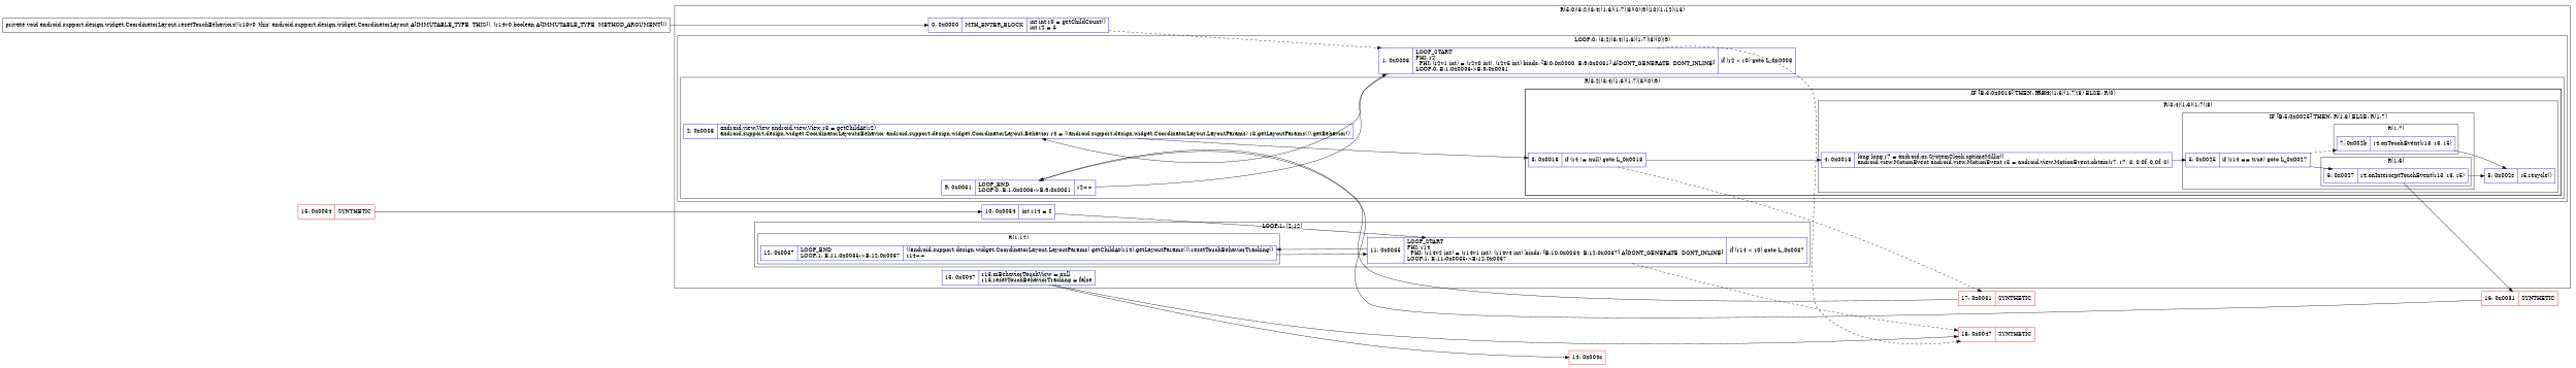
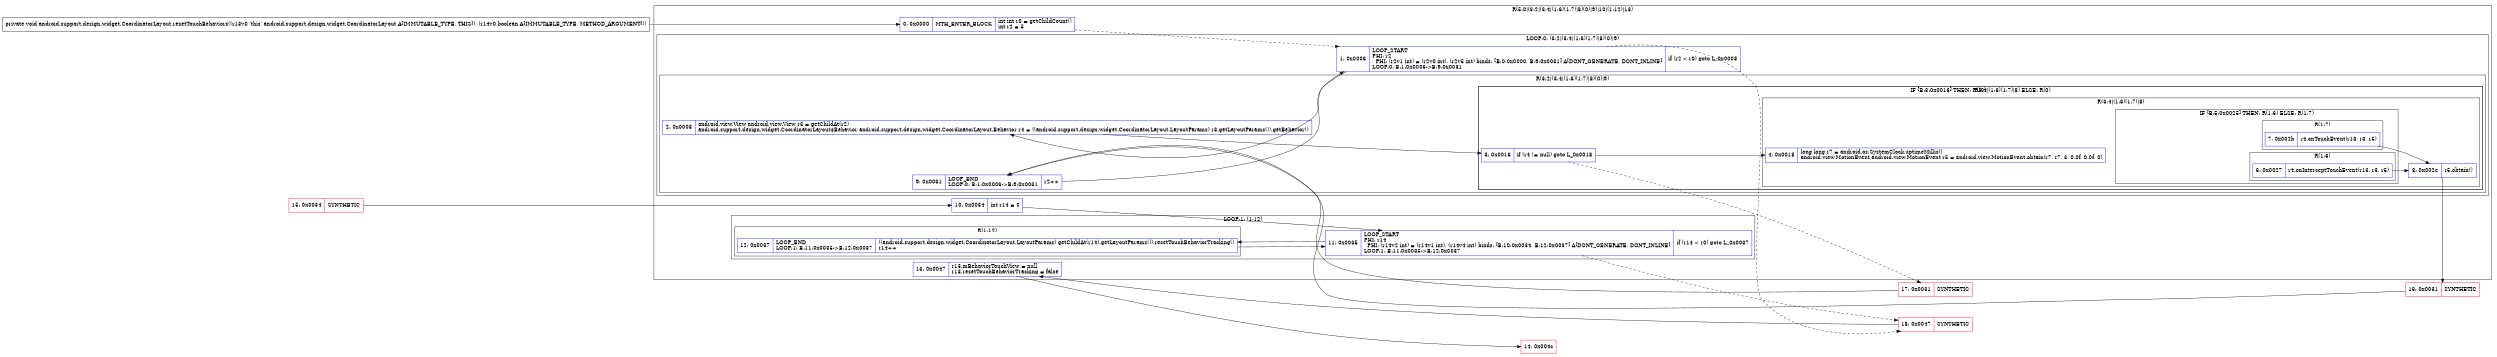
  digraph {
    rankdir=LR
    node [color=blue shape=record]
    n1 [label="{6\:\ 0x0027|r4.onInterceptTouchEvent(r13, r3, r5)\l}"]
    n2 [label="{7\:\ 0x002b|r4.onTouchEvent(r13, r3, r5)\l}"]
-   n3 [label="{5\:\ 0x0025|if (r14 == true) goto L_0x0027\l}"]
    n4 [label="{4\:\ 0x0018|long long r7 = android.os.SystemClock.uptimeMillis()\landroid.view.MotionEvent android.view.MotionEvent r5 = android.view.MotionEvent.obtain(r7, r7, 3, 0.0f, 0.0f, 0)\l}"]
-   n5 [label="{8\:\ 0x002e|r5.recycle()\l}"]
+   n5 [label="{8\:\ 0x002e|r5.obtain()\l}"]
    n6 [label="{3\:\ 0x0016|if (r4 != null) goto L_0x0018\l}"]
    n7 [label="{2\:\ 0x0008|android.view.View android.view.View r3 = getChildAt(r2)\landroid.support.design.widget.CoordinatorLayout$Behavior android.support.design.widget.CoordinatorLayout.Behavior r4 = ((android.support.design.widget.CoordinatorLayout.LayoutParams) r3.getLayoutParams()).getBehavior()\l}"]
    n8 [label="{9\:\ 0x0031|LOOP_END\lLOOP:0: B:1:0x0006\-\>B:9:0x0031\l|r2++\l}"]
    n9 [label="{1\:\ 0x0006|LOOP_START\lPHI: r2 \l  PHI: (r2v1 int) = (r2v0 int), (r2v5 int) binds: [B:0:0x0000, B:9:0x0031] A[DONT_GENERATE, DONT_INLINE]\lLOOP:0: B:1:0x0006\-\>B:9:0x0031\l|if (r2 \< r0) goto L_0x0008\l}"]
    n10 [label="{12\:\ 0x0037|LOOP_END\lLOOP:1: B:11:0x0035\-\>B:12:0x0037\l|((android.support.design.widget.CoordinatorLayout.LayoutParams) getChildAt(r14).getLayoutParams()).resetTouchBehaviorTracking()\lr14++\l}"]
    n11 [label="{11\:\ 0x0035|LOOP_START\lPHI: r14 \l  PHI: (r14v2 int) = (r14v1 int), (r14v4 int) binds: [B:10:0x0034, B:12:0x0037] A[DONT_GENERATE, DONT_INLINE]\lLOOP:1: B:11:0x0035\-\>B:12:0x0037\l|if (r14 \< r0) goto L_0x0037\l}"]
    n12 [label="{0\:\ 0x0000|MTH_ENTER_BLOCK\l|int int r0 = getChildCount()\lint r2 = 5\l}"]
    n13 [label="{10\:\ 0x0034|int r14 = 0\l}"]
    n14 [label="{13\:\ 0x0047|r13.mBehaviorTouchView = null\lr13.resetTouchBehaviorTracking = false\l}"]
    n15 [color=red label="{16\:\ 0x0031|SYNTHETIC\l}"]
    n16 [color=red label="{17\:\ 0x0031|SYNTHETIC\l}"]
    n17 [color=red label="{18\:\ 0x0047|SYNTHETIC\l}"]
    n18 [color=red label="{14\:\ 0x004c}"]
    n19 [color=red label="{15\:\ 0x0034|SYNTHETIC\l}"]
    n20 [label="{private void android.support.design.widget.CoordinatorLayout.resetTouchBehaviors((r13v0 'this' android.support.design.widget.CoordinatorLayout A[IMMUTABLE_TYPE, THIS]), (r14v0 boolean A[IMMUTABLE_TYPE, METHOD_ARGUMENT])) }" color=""]
    subgraph cluster_1 {
      label="R(5:0|(3:2|(3:4|(1:6)(1:7)|8)(0)|9)|10|(1:12)|13)"
      n12
      n13
      n14
      subgraph cluster_2 {
        label="LOOP:0: (3:2|(3:4|(1:6)(1:7)|8)(0)|9)"
        n9
        subgraph cluster_3 {
          label="R(3:2|(3:4|(1:6)(1:7)|8)(0)|9)"
          n7
          n8
          subgraph cluster_4 {
            label="IF [B:3:0x0016] THEN: R(3:4|(1:6)(1:7)|8) ELSE: R(0)"
            n6
            subgraph cluster_5 {
              label="R(3:4|(1:6)(1:7)|8)"
              n4
              n5
              subgraph cluster_6 {
                label="IF [B:5:0x0025] THEN: R(1:6) ELSE: R(1:7)"
-               n3
                subgraph cluster_7 {
                  label="R(1:6)"
                  n1
                }
                subgraph cluster_8 {
                  label="R(1:7)"
                  n2
                }
              }
            }
            subgraph cluster_9 {
              label="R(0)"
            }
          }
        }
      }
      subgraph cluster_10 {
-       label="LOOP:1: (2:12)"
+       label="LOOP:1: (1:12)"
        n11
        subgraph cluster_11 {
          label="R(1:12)"
          n10
        }
      }
    }
    n1 -> n5
    n2 -> n5
-   n3 -> n1
-   n3 -> n2 [style=dashed]
-   n4 -> n3
-   n1 -> n15
+   n5 -> n15
    n6 -> n4
    n6 -> n16 [style=dashed]
    n7 -> n6
    n8 -> n9
    n9 -> n7
    n9 -> n17 [style=dashed]
    n10 -> n11
    n11 -> n10
    n11 -> n17 [style=dashed]
    n12 -> n9 [style=dashed]
    n13 -> n11
    n14 -> n18
    n15 -> n8
    n16 -> n8
-   n14 -> n17
+   n17 -> n14
    n19 -> n13
    n20 -> n12
  }
